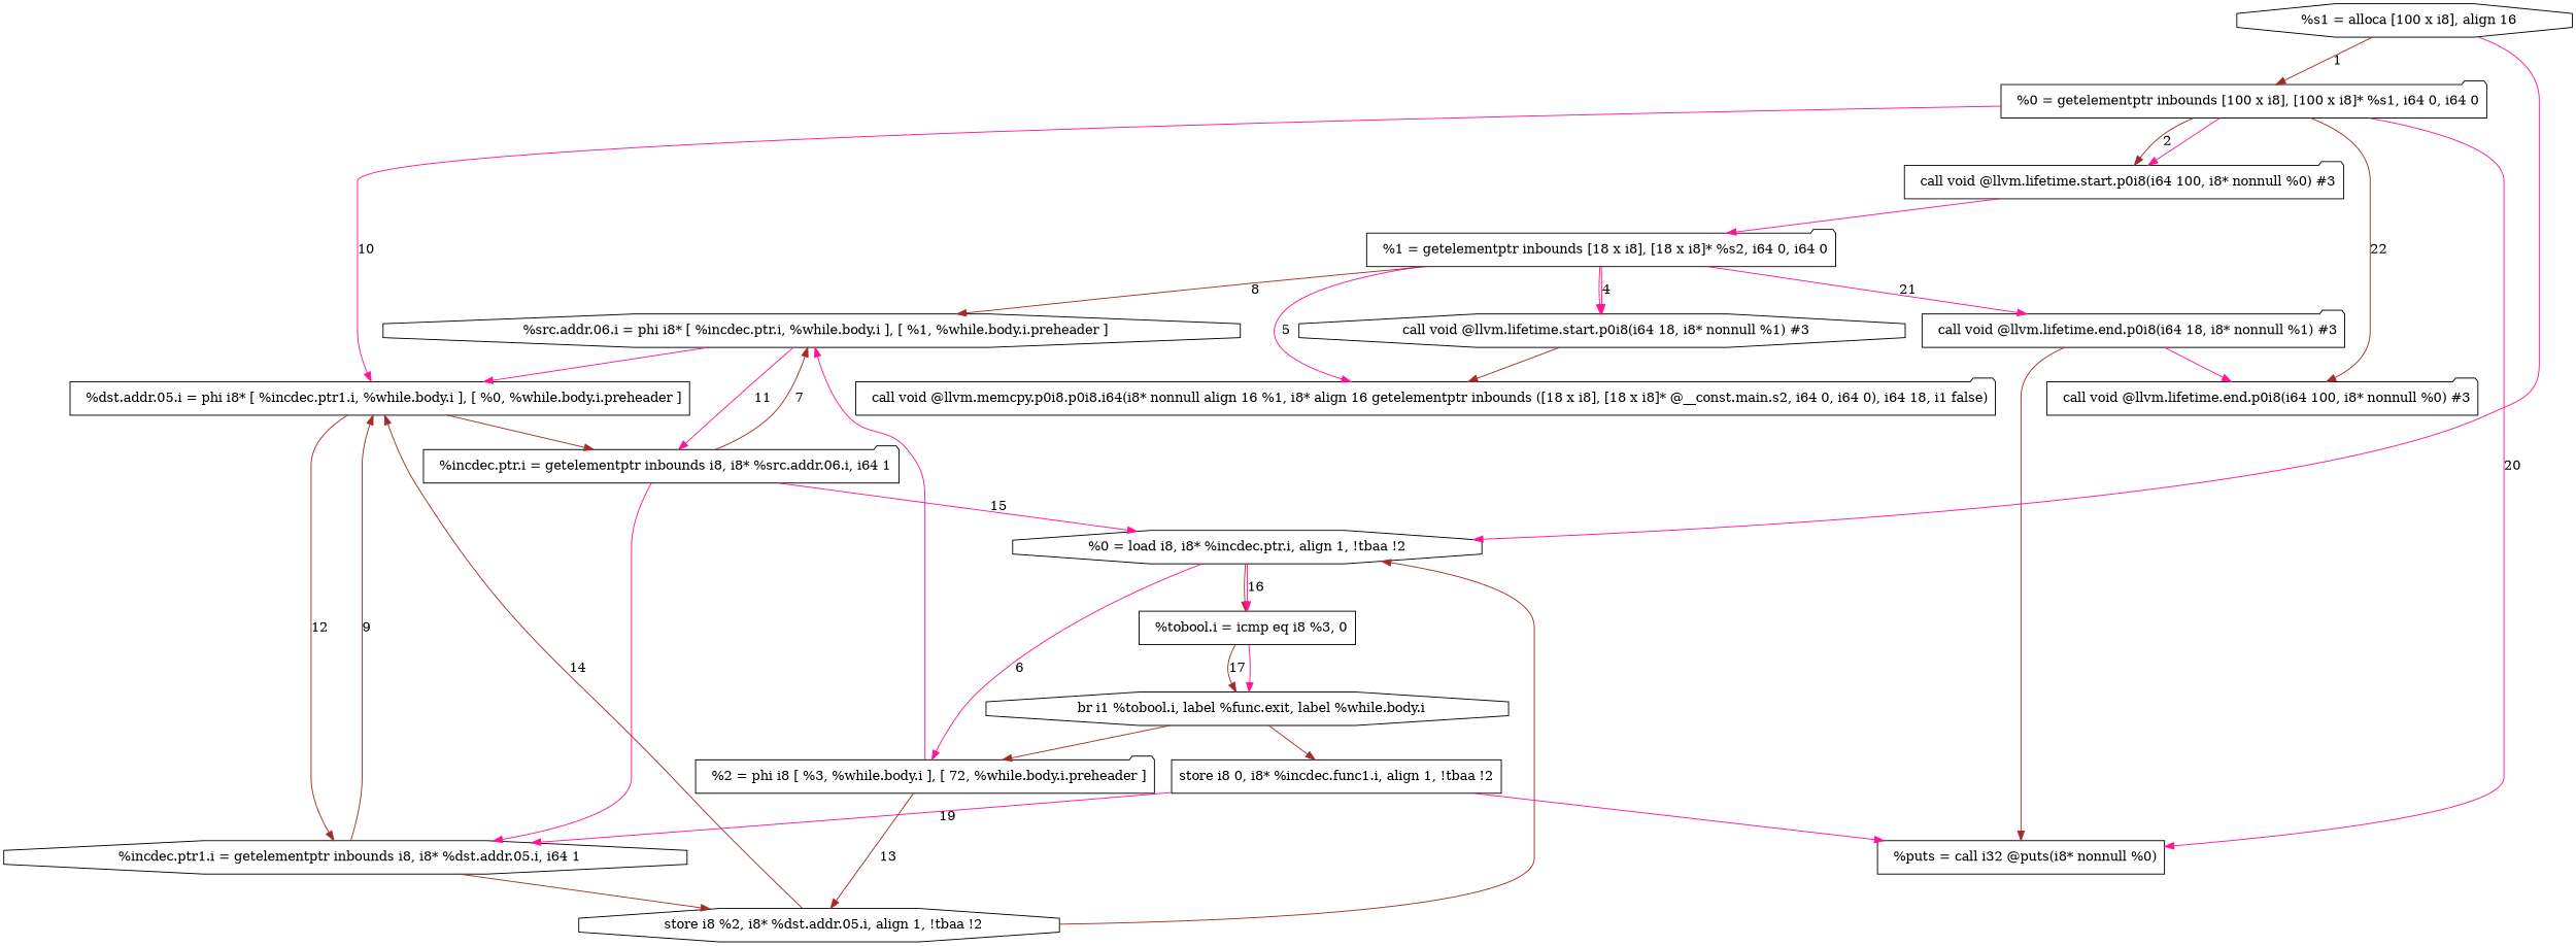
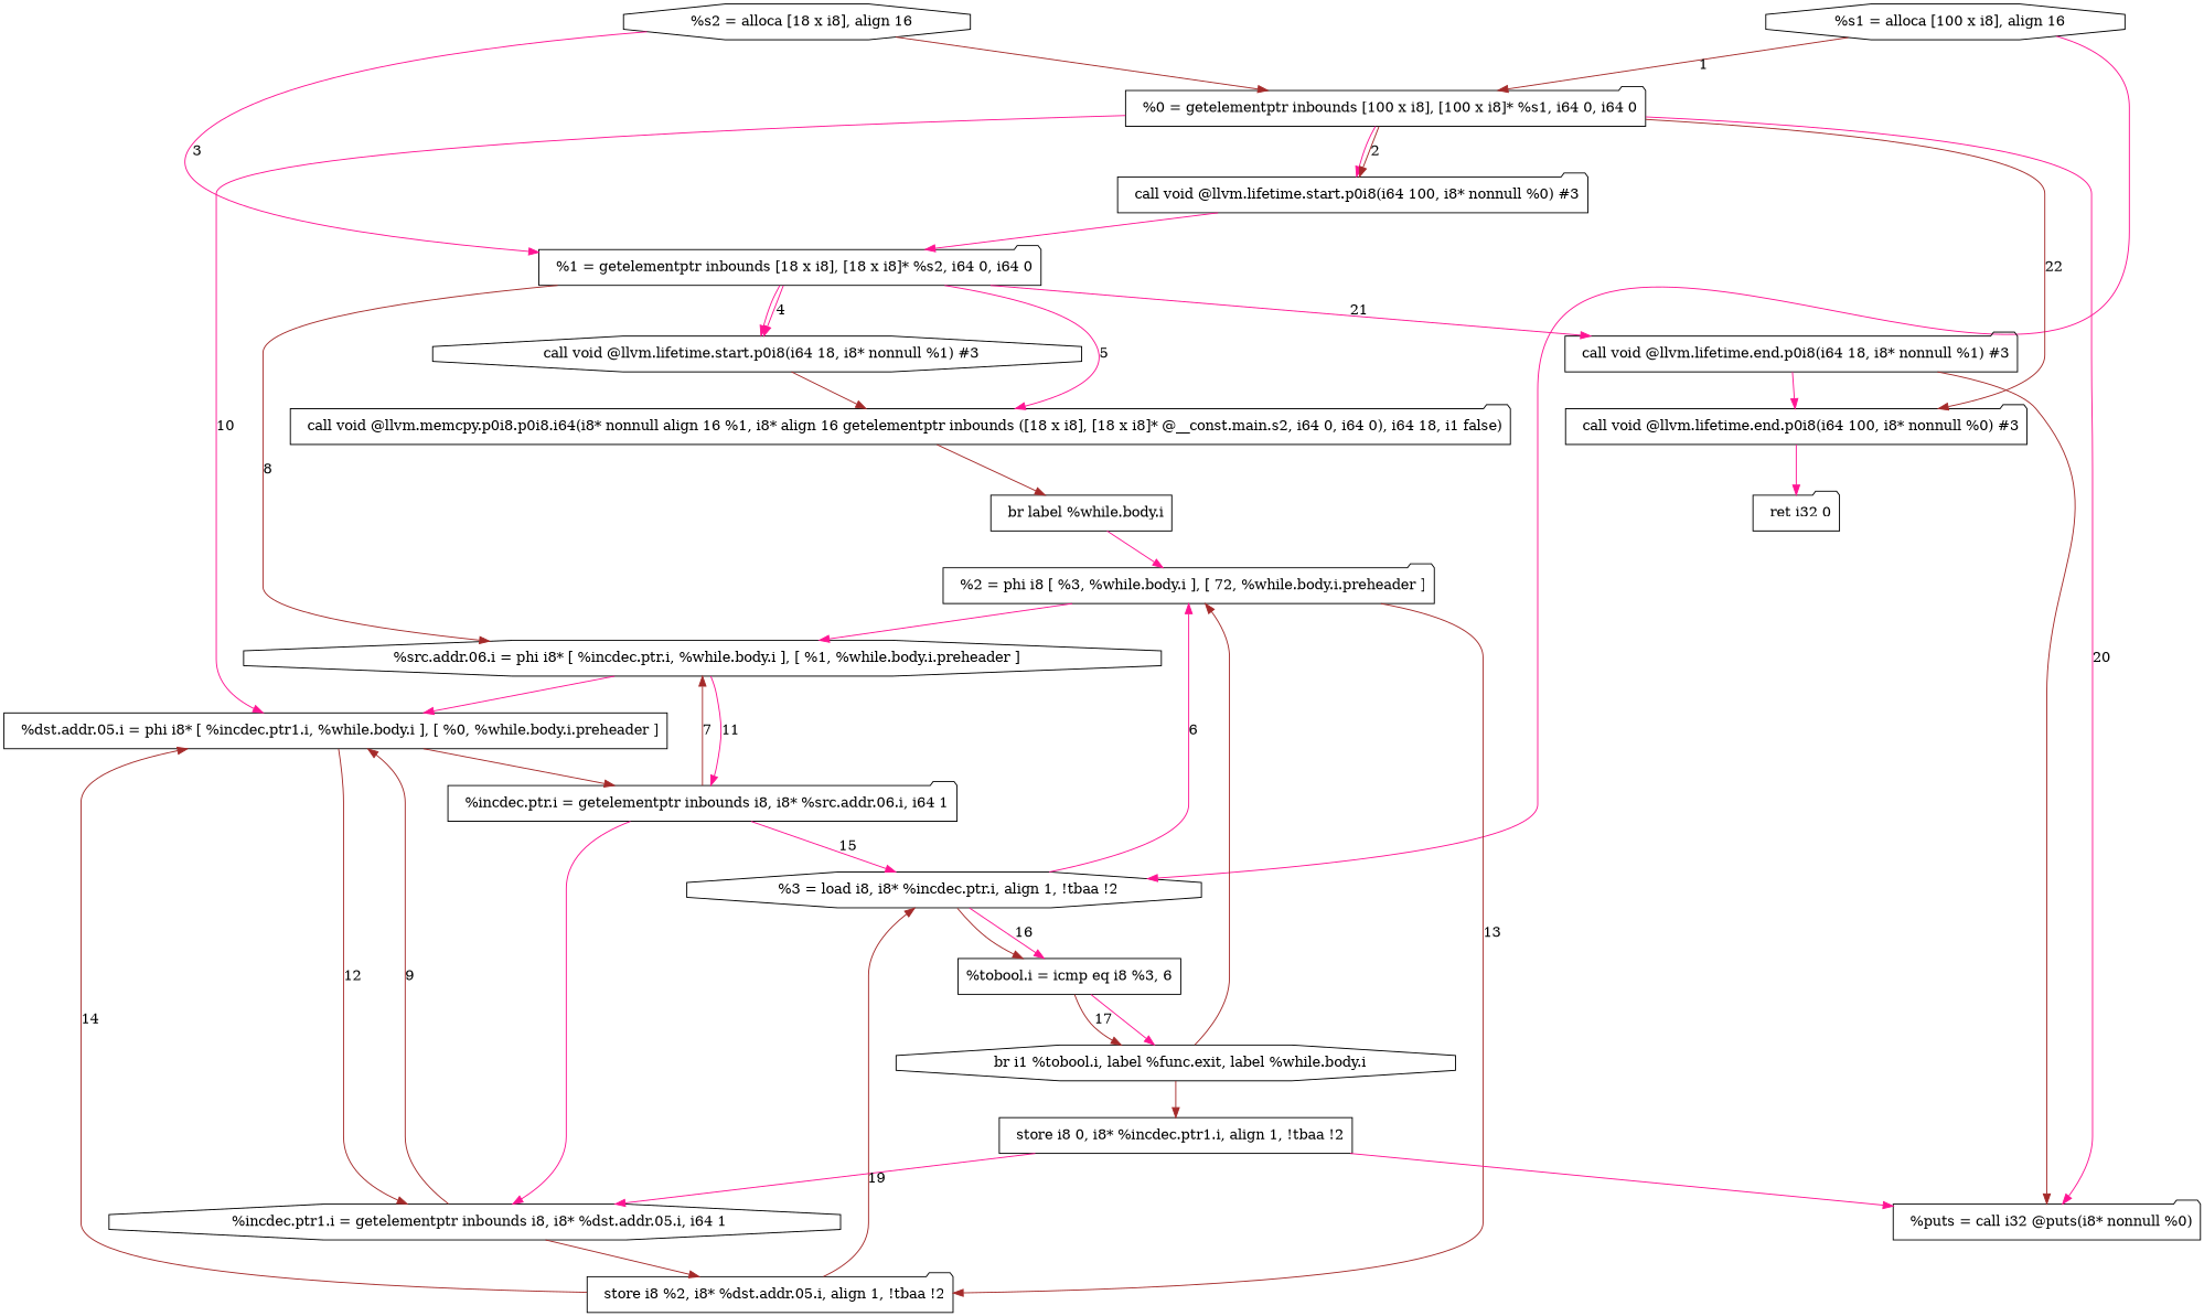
  digraph {
    node [shape=folder]
    edge [color=deeppink]
    n1 [label="  %s1 = alloca [100 x i8], align 16" shape=octagon]
    n2 [label="  %0 = getelementptr inbounds [100 x i8], [100 x i8]* %s1, i64 0, i64 0"]
-   n3 [label="%0 = load i8, i8* %incdec.ptr.i, align 1, !tbaa !2" shape=octagon]
+   n3 [label="  %3 = load i8, i8* %incdec.ptr.i, align 1, !tbaa !2" shape=octagon]
+   n4 [label="  %s2 = alloca [18 x i8], align 16" shape=octagon]
    n5 [label="  %1 = getelementptr inbounds [18 x i8], [18 x i8]* %s2, i64 0, i64 0"]
    n6 [label="  call void @llvm.lifetime.start.p0i8(i64 100, i8* nonnull %0) #3"]
    n7 [label="  %dst.addr.05.i = phi i8* [ %incdec.ptr1.i, %while.body.i ], [ %0, %while.body.i.preheader ]" shape=box]
-   n8 [label="  %puts = call i32 @puts(i8* nonnull %0)" shape=box]
+   n8 [label="  %puts = call i32 @puts(i8* nonnull %0)"]
    n9 [label="  call void @llvm.lifetime.end.p0i8(i64 100, i8* nonnull %0) #3"]
    n10 [label="  call void @llvm.lifetime.start.p0i8(i64 18, i8* nonnull %1) #3" shape=octagon]
    n11 [label="  call void @llvm.memcpy.p0i8.p0i8.i64(i8* nonnull align 16 %1, i8* align 16 getelementptr inbounds ([18 x i8], [18 x i8]* @__const.main.s2, i64 0, i64 0), i64 18, i1 false)"]
    n12 [label="  %src.addr.06.i = phi i8* [ %incdec.ptr.i, %while.body.i ], [ %1, %while.body.i.preheader ]" shape=octagon]
    n13 [label="  call void @llvm.lifetime.end.p0i8(i64 18, i8* nonnull %1) #3"]
    n14 [label="  %incdec.ptr.i = getelementptr inbounds i8, i8* %src.addr.06.i, i64 1"]
    n15 [label="  %incdec.ptr1.i = getelementptr inbounds i8, i8* %dst.addr.05.i, i64 1" shape=octagon]
+   n16 [label="  ret i32 0"]
+   n17 [label="  br label %while.body.i" shape=box]
    n18 [label="  %2 = phi i8 [ %3, %while.body.i ], [ 72, %while.body.i.preheader ]"]
-   n19 [label="  store i8 %2, i8* %dst.addr.05.i, align 1, !tbaa !2" shape=octagon]
-   n20 [label="  %tobool.i = icmp eq i8 %3, 0" shape=box]
+   n19 [label="  store i8 %2, i8* %dst.addr.05.i, align 1, !tbaa !2"]
+   n20 [label="%tobool.i = icmp eq i8 %3, 6" shape=box]
    n21 [label="  br i1 %tobool.i, label %func.exit, label %while.body.i" shape=octagon]
-   n22 [label="store i8 0, i8* %incdec.func1.i, align 1, !tbaa !2" shape=box]
+   n22 [label="  store i8 0, i8* %incdec.ptr1.i, align 1, !tbaa !2" shape=box]
    n1 -> n2 [color=brown label=1]
    n1 -> n3
    n2 -> n6
    n2 -> n6 [color=brown label=2]
    n2 -> n7 [label=10]
    n2 -> n8 [label=20]
    n2 -> n9 [color=brown label=22]
    n3 -> n18 [label=6]
    n3 -> n20 [color=brown]
    n3 -> n20 [label=16]
+   n4 -> n2 [color=brown]
+   n4 -> n5 [label=3]
    n5 -> n10
    n5 -> n10 [label=4]
    n5 -> n11 [label=5]
    n5 -> n12 [color=brown label=8]
    n5 -> n13 [label=21]
    n6 -> n5
    n7 -> n14 [color=brown]
    n7 -> n15 [color=brown label=12]
+   n9 -> n16
    n10 -> n11 [color=brown]
+   n11 -> n17 [color=brown]
    n12 -> n7
    n12 -> n14 [label=11]
    n13 -> n8 [color=brown]
    n13 -> n9
    n14 -> n3 [label=15]
    n14 -> n12 [color=brown label=7]
    n14 -> n15
    n15 -> n7 [color=brown label=9]
    n15 -> n19 [color=brown]
+   n17 -> n18
    n18 -> n12
    n18 -> n19 [color=brown label=13]
    n19 -> n3 [color=brown]
    n19 -> n7 [color=brown label=14]
    n20 -> n21
    n20 -> n21 [color=brown label=17]
    n21 -> n18 [color=brown]
    n21 -> n22 [color=brown]
    n22 -> n8
    n22 -> n15 [label=19]
  }
